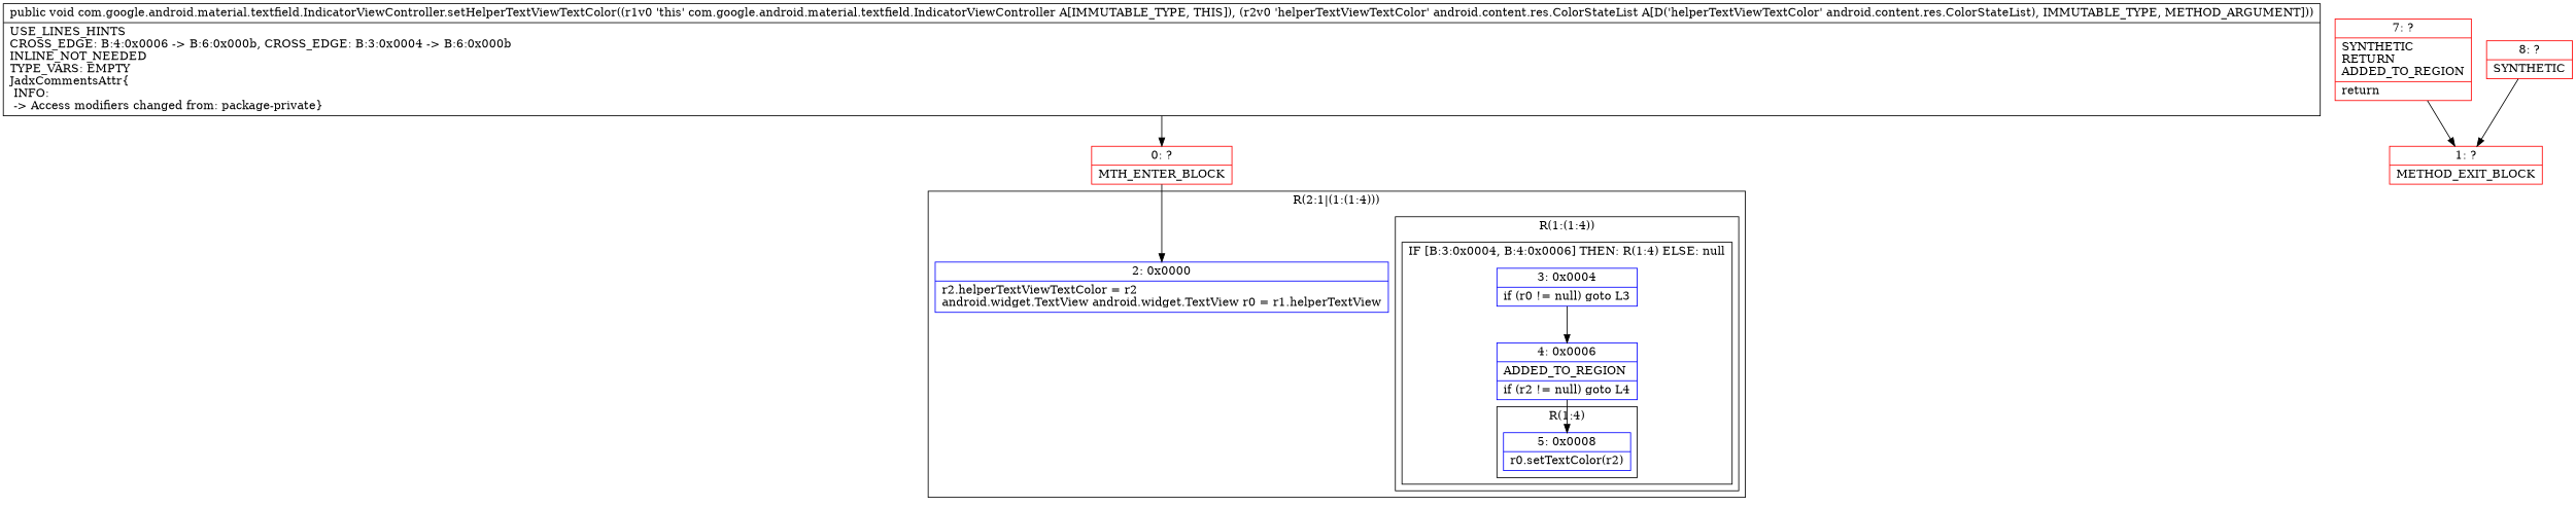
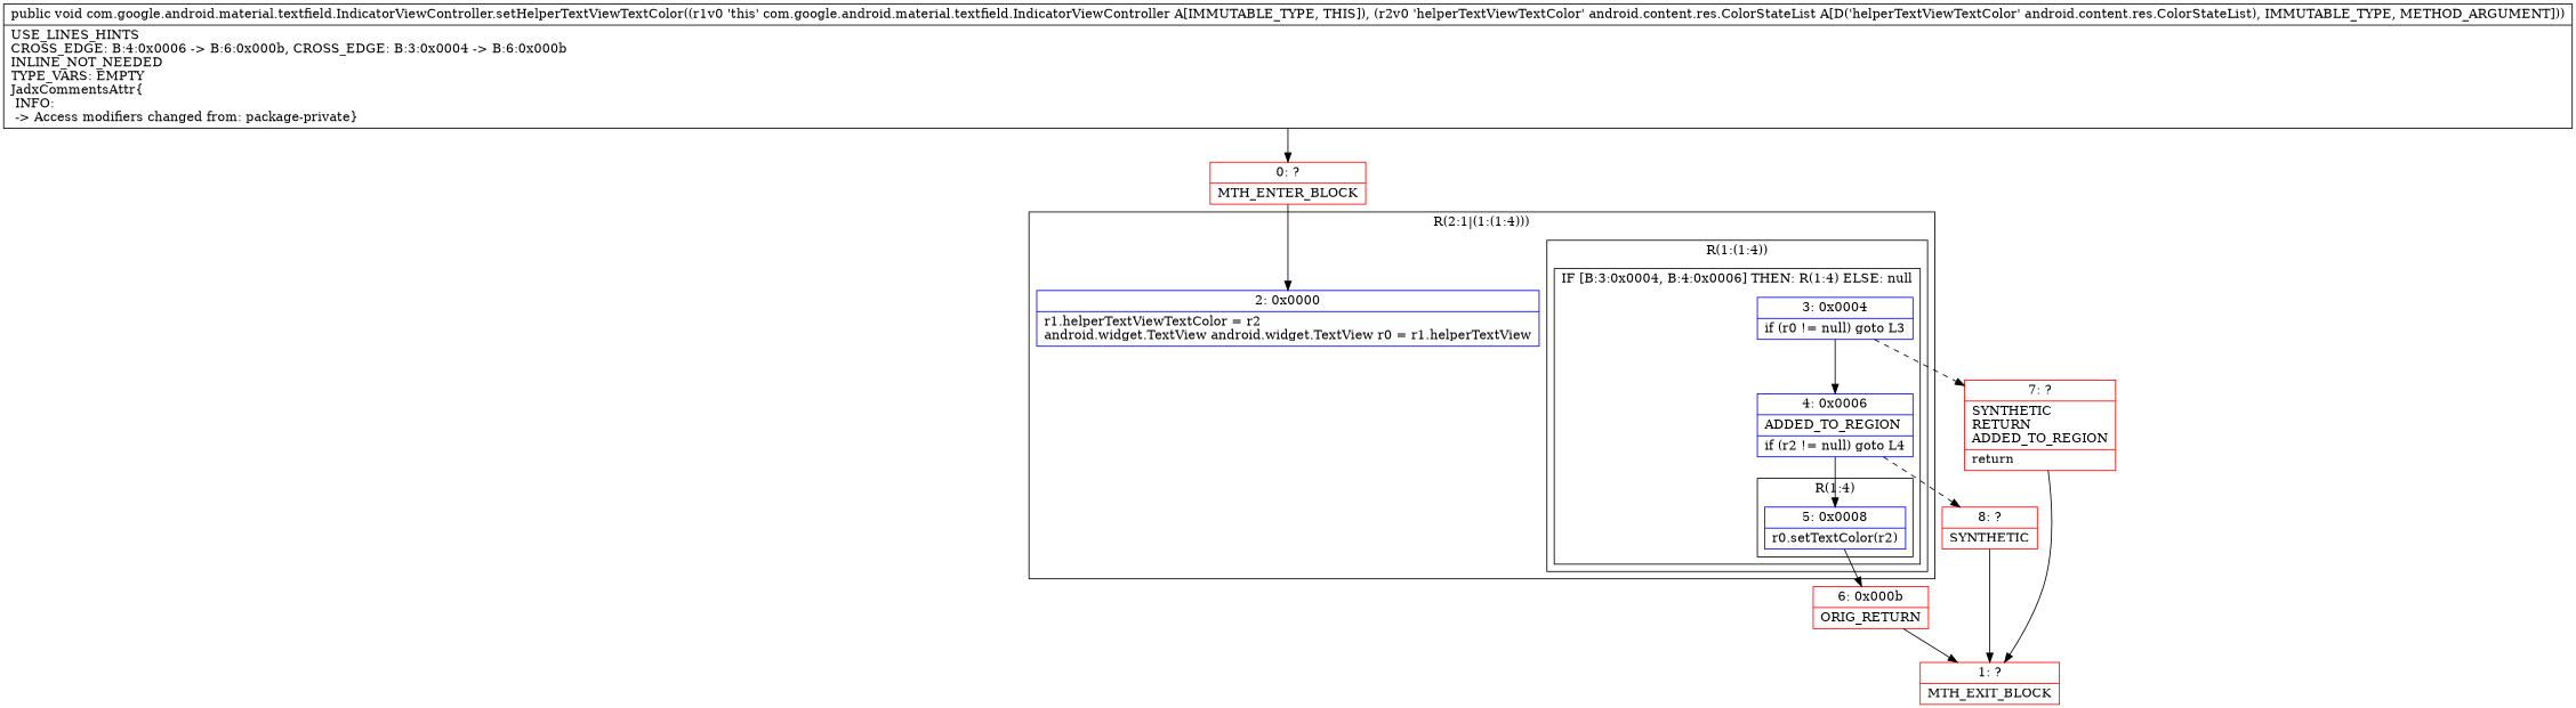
  digraph {
    node [color=red shape=record]
    n1 [color=blue label="{5\:\ 0x0008|r0.setTextColor(r2)\l}"]
    n2 [color=blue label="{3\:\ 0x0004|if (r0 != null) goto L3\l}"]
    n3 [color=blue label="{4\:\ 0x0006|ADDED_TO_REGION\l|if (r2 != null) goto L4\l}"]
-   n4 [color=blue label="{2\:\ 0x0000|r2.helperTextViewTextColor = r2\landroid.widget.TextView android.widget.TextView r0 = r1.helperTextView\l}"]
+   n4 [color=blue label="{2\:\ 0x0000|r1.helperTextViewTextColor = r2\landroid.widget.TextView android.widget.TextView r0 = r1.helperTextView\l}"]
+   n5 [label="{6\:\ 0x000b|ORIG_RETURN\l}"]
    n6 [label="{7\:\ ?|SYNTHETIC\lRETURN\lADDED_TO_REGION\l|return\l}"]
    n7 [label="{8\:\ ?|SYNTHETIC\l}"]
-   n8 [label="{1\:\ ?|METHOD_EXIT_BLOCK\l}"]
+   n8 [label="{1\:\ ?|MTH_EXIT_BLOCK\l}"]
    n9 [label="{0\:\ ?|MTH_ENTER_BLOCK\l}"]
    n10 [label="{public void com.google.android.material.textfield.IndicatorViewController.setHelperTextViewTextColor((r1v0 'this' com.google.android.material.textfield.IndicatorViewController A[IMMUTABLE_TYPE, THIS]), (r2v0 'helperTextViewTextColor' android.content.res.ColorStateList A[D('helperTextViewTextColor' android.content.res.ColorStateList), IMMUTABLE_TYPE, METHOD_ARGUMENT]))  | USE_LINES_HINTS\lCROSS_EDGE: B:4:0x0006 \-\> B:6:0x000b, CROSS_EDGE: B:3:0x0004 \-\> B:6:0x000b\lINLINE_NOT_NEEDED\lTYPE_VARS: EMPTY\lJadxCommentsAttr\{\l INFO: \l \-\> Access modifiers changed from: package\-private\}\l}" color=""]
    subgraph cluster_1 {
      label="R(2:1|(1:(1:4)))"
      n4
      subgraph cluster_2 {
        label="R(1:(1:4))"
        subgraph cluster_3 {
          label="IF [B:3:0x0004, B:4:0x0006] THEN: R(1:4) ELSE: null"
          n2
          n3
          subgraph cluster_4 {
            label="R(1:4)"
            n1
          }
        }
      }
    }
+   n1 -> n5
    n2 -> n3
+   n2 -> n6 [style=dashed]
    n3 -> n1
+   n3 -> n7 [style=dashed]
+   n5 -> n8
    n6 -> n8
    n7 -> n8
    n9 -> n4
    n10 -> n9
  }
